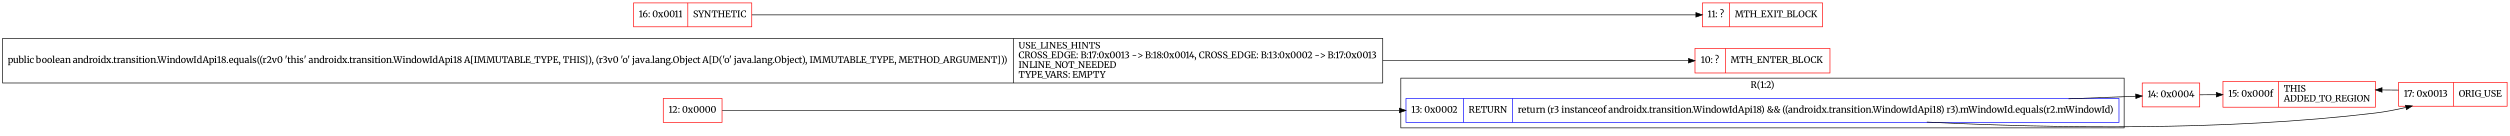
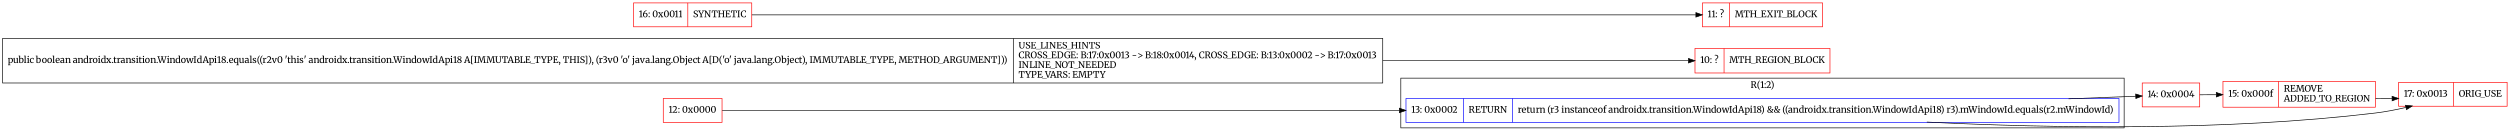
  digraph {
    fontname=Merriweather
    rankdir=LR
    node [color=red fontname=Merriweather shape=record]
    edge [fontname=Merriweather]
    n1 [color=blue label="{13\:\ 0x0002|RETURN\l|return (r3 instanceof androidx.transition.WindowIdApi18) && ((androidx.transition.WindowIdApi18) r3).mWindowId.equals(r2.mWindowId)\l}"]
    n2 [label="{14\:\ 0x0004}"]
    n3 [label="{17\:\ 0x0013|ORIG_USE\l}"]
-   n4 [label="{15\:\ 0x000f|THIS\lADDED_TO_REGION\l}"]
-   n5 [label="{10\:\ ?|MTH_ENTER_BLOCK\l}"]
+   n4 [label="{15\:\ 0x000f|REMOVE\lADDED_TO_REGION\l}"]
+   n5 [label="{10\:\ ?|MTH_REGION_BLOCK\l}"]
    n6 [label="{12\:\ 0x0000}"]
    n7 [label="{16\:\ 0x0011|SYNTHETIC\l}"]
    n8 [label="{11\:\ ?|MTH_EXIT_BLOCK\l}"]
    n9 [label="{public boolean androidx.transition.WindowIdApi18.equals((r2v0 'this' androidx.transition.WindowIdApi18 A[IMMUTABLE_TYPE, THIS]), (r3v0 'o' java.lang.Object A[D('o' java.lang.Object), IMMUTABLE_TYPE, METHOD_ARGUMENT]))  | USE_LINES_HINTS\lCROSS_EDGE: B:17:0x0013 \-\> B:18:0x0014, CROSS_EDGE: B:13:0x0002 \-\> B:17:0x0013\lINLINE_NOT_NEEDED\lTYPE_VARS: EMPTY\l}" color=""]
    subgraph cluster_1 {
      label="R(1:2)"
      n1
    }
    n1 -> n2
    n1 -> n3
    n2 -> n4
-   n3 -> n4
+   n4 -> n3
    n6 -> n1
    n7 -> n8
    n9 -> n5
  }
